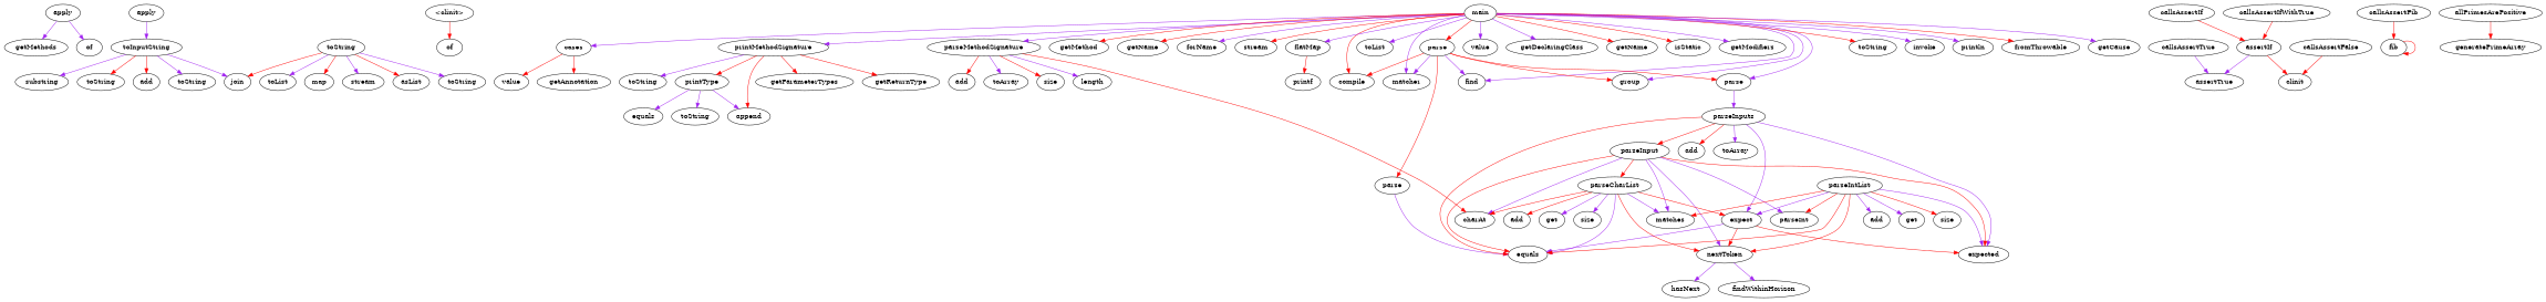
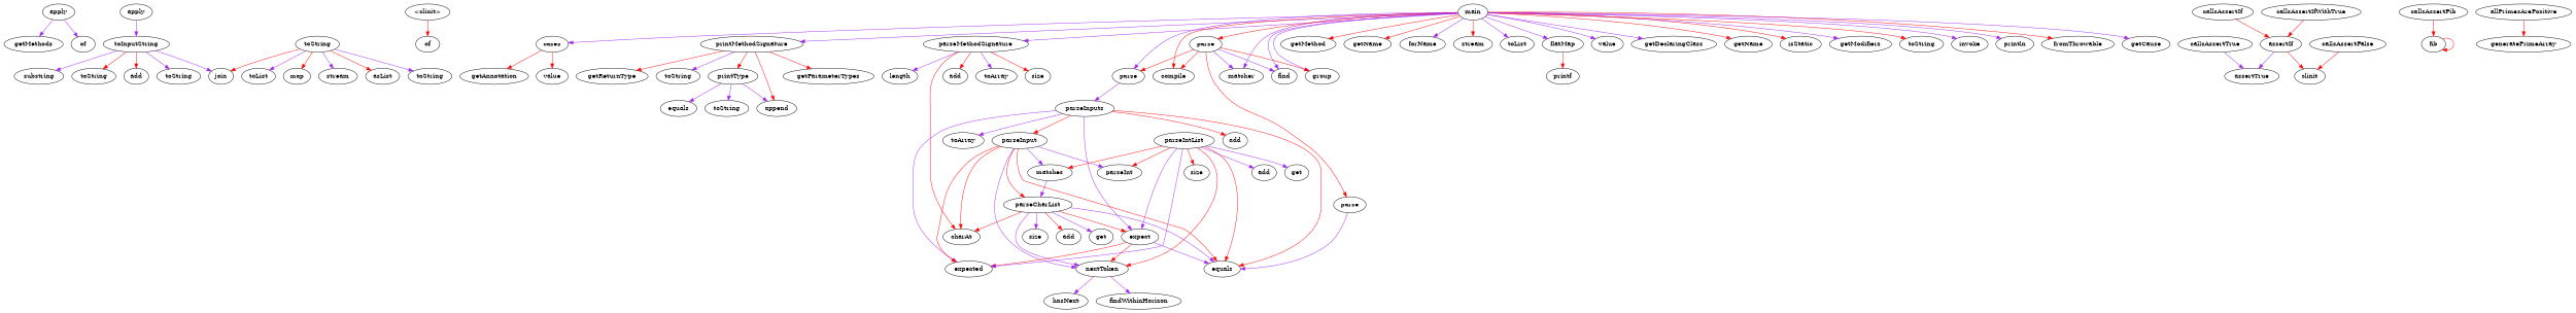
  digraph {
    compound=true
    edge [color=purple]
    n1 [label=apply]
    n2 [label=getMethods]
    n3 [label=of]
    n4 [label=apply]
    n5 [label=toInputString]
    n6 [label=join]
    n7 [label=substring]
    n8 [label=toString]
    n9 [label=add]
    n10 [label=toString]
    n11 [label="<clinit>"]
    n12 [label=of]
    n13 [label=cases]
    n14 [label=getAnnotation]
    n15 [label=value]
    n16 [label=printType]
    n17 [label=equals]
    n18 [label=append]
    n19 [label=toString]
    n20 [label=printMethodSignature]
    n21 [label=getParameterTypes]
    n22 [label=getReturnType]
    n23 [label=toString]
    n24 [label=parseMethodSignature]
    n25 [label=add]
    n26 [label=toArray]
    n27 [label=size]
    n28 [label=length]
    n29 [label=charAt]
    n30 [label=main]
    n31 [label=getMethod]
    n32 [label=getName]
    n33 [label=forName]
    n34 [label=stream]
    n35 [label=compile]
    n36 [label=matcher]
    n37 [label=toList]
    n38 [label=flatMap]
    n39 [label=parse]
    n40 [label=value]
    n41 [label=getDeclaringClass]
    n42 [label=getName]
    n43 [label=isStatic]
    n44 [label=getModifiers]
    n45 [label=find]
    n46 [label=group]
    n47 [label=parse]
    n48 [label=toString]
    n49 [label=invoke]
    n50 [label=println]
    n51 [label=fromThrowable]
    n52 [label=getCause]
    n53 [label=printf]
    n54 [label=parse]
    n55 [label=parseInputs]
    n56 [label=equals]
    n57 [label=expected]
    n58 [label=parseInput]
    n59 [label=expect]
    n60 [label=add]
    n61 [label=toArray]
    n62 [label=nextToken]
    n63 [label=parseCharList]
    n64 [label=matches]
    n65 [label=parseInt]
    n66 [label=hasNext]
    n67 [label=findWithinHorizon]
    n68 [label=assertIf]
    n69 [label=assertTrue]
    n70 [label=clinit]
    n71 [label=callsAssertTrue]
    n72 [label=callsAssertFalse]
    n73 [label=callsAssertIf]
    n74 [label=fib]
    n75 [label=callsAssertIfWithTrue]
    n76 [label=callsAssertFib]
    n77 [label=allPrimesArePositive]
    n78 [label=generatePrimeArray]
    n79 [label=toString]
    n80 [label=toList]
    n81 [label=map]
    n82 [label=stream]
    n83 [label=asList]
    n84 [label=toString]
    n85 [label=add]
    n86 [label=get]
    n87 [label=size]
    n88 [label=parseIntList]
    n89 [label=add]
    n90 [label=get]
    n91 [label=size]
    n1 -> n2
    n1 -> n3
    n4 -> n5
    n5 -> n6
    n5 -> n7
    n5 -> n8 [color=red]
    n5 -> n9 [color=red]
    n5 -> n10
    n11 -> n12 [color=red]
    n13 -> n14 [color=red]
    n13 -> n15 [color=red]
    n16 -> n17
    n16 -> n18
    n16 -> n19
    n20 -> n16 [color=red]
    n20 -> n18 [color=red]
    n20 -> n21 [color=red]
    n20 -> n22 [color=red]
    n20 -> n23
    n24 -> n25 [color=red]
    n24 -> n26
    n24 -> n27 [color=red]
    n24 -> n28
    n24 -> n29 [color=red]
    n30 -> n13
    n30 -> n20
    n30 -> n24
    n30 -> n31 [color=red]
    n30 -> n32 [color=red]
    n30 -> n33
    n30 -> n34 [color=red]
    n30 -> n35 [color=red]
    n30 -> n36
    n30 -> n37
    n30 -> n38
    n30 -> n39 [color=red]
    n30 -> n40
    n30 -> n41
    n30 -> n42 [color=red]
    n30 -> n43 [color=red]
    n30 -> n44
    n30 -> n45
    n30 -> n46
    n30 -> n47
    n30 -> n48 [color=red]
    n30 -> n49
    n30 -> n50
    n30 -> n51 [color=red]
    n30 -> n52
    n38 -> n53 [color=red]
    n39 -> n35 [color=red]
    n39 -> n36
    n39 -> n45
    n39 -> n46 [color=red]
    n39 -> n47 [color=red]
    n39 -> n54 [color=red]
    n47 -> n55
    n54 -> n56
    n55 -> n56 [color=red]
    n55 -> n57
    n55 -> n58 [color=red]
    n55 -> n59
    n55 -> n60 [color=red]
    n55 -> n61
-   n58 -> n29
+   n58 -> n29 [color=red]
    n58 -> n56 [color=red]
    n58 -> n57 [color=red]
    n58 -> n62
    n58 -> n63 [color=red]
    n58 -> n64
    n58 -> n65
    n59 -> n56
    n59 -> n57 [color=red]
    n59 -> n62 [color=red]
    n62 -> n66
    n62 -> n67
    n63 -> n29 [color=red]
    n63 -> n56
    n63 -> n59 [color=red]
-   n63 -> n62 [color=red]
-   n63 -> n64
+   n63 -> n62
+   n64 -> n63
    n63 -> n85 [color=red]
    n63 -> n86
    n63 -> n87
    n68 -> n69
    n68 -> n70 [color=red]
    n71 -> n69
    n72 -> n70 [color=red]
    n73 -> n68 [color=red]
    n74 -> n74 [color=red]
    n75 -> n68 [color=red]
    n76 -> n74 [color=red]
    n77 -> n78 [color=red]
    n79 -> n6 [color=red]
    n79 -> n80
    n79 -> n81 [color=red]
    n79 -> n82
    n79 -> n83 [color=red]
    n79 -> n84
    n88 -> n56 [color=red]
    n88 -> n57
    n88 -> n59
    n88 -> n62 [color=red]
    n88 -> n64 [color=red]
    n88 -> n65 [color=red]
    n88 -> n89
    n88 -> n90
    n88 -> n91 [color=red]
  }
